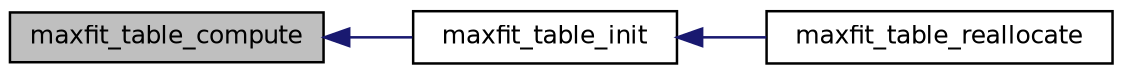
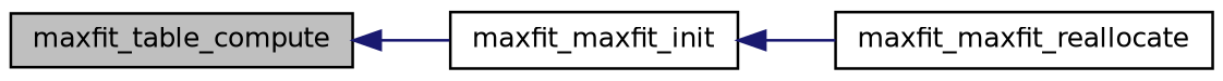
  digraph {
    rankdir=LR
    node [color=black fillcolor=white fontname=Helvetica fontsize=10 shape=record style=filled]
    edge [color=midnightblue dir=back fontname=Helvetica fontsize=10 labelfontname=Helvetica labelfontsize=10 style=solid]
    n1 [fillcolor=grey75 fontcolor=black height=0.2 label=maxfit_table_compute width=0.4]
-   n2 [height=0.2 label=maxfit_table_init width=0.4]
-   n3 [height=0.2 label=maxfit_table_reallocate width=0.4]
+   n2 [height=0.2 label=maxfit_maxfit_init width=0.4]
+   n3 [height=0.2 label=maxfit_maxfit_reallocate width=0.4]
    n1 -> n2
    n2 -> n3
  }
